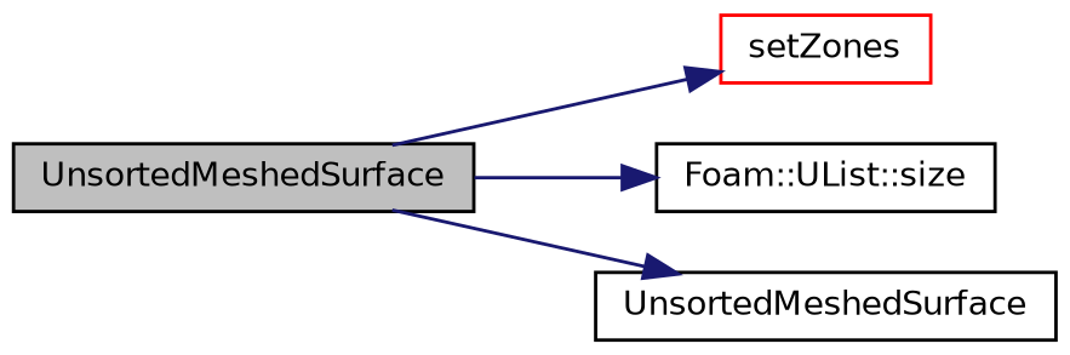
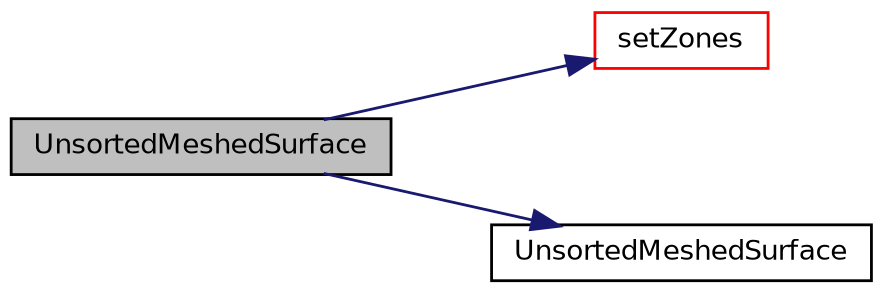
  digraph {
    rankdir=LR
    node [color=black fontname=Helvetica fontsize=10 shape=record]
    edge [color=midnightblue fontname=Helvetica fontsize=10 labelfontname=Helvetica labelfontsize=10 style=solid]
    n1 [fillcolor=grey75 fontcolor=black height=0.2 label=UnsortedMeshedSurface style=filled width=0.4]
    n2 [color=red height=0.2 label=setZones width=0.4]
-   n3 [height=0.2 label="Foam::UList::size" width=0.4]
    n4 [height=0.2 label=UnsortedMeshedSurface width=0.4]
    n1 -> n2
-   n1 -> n3
    n1 -> n4
  }
